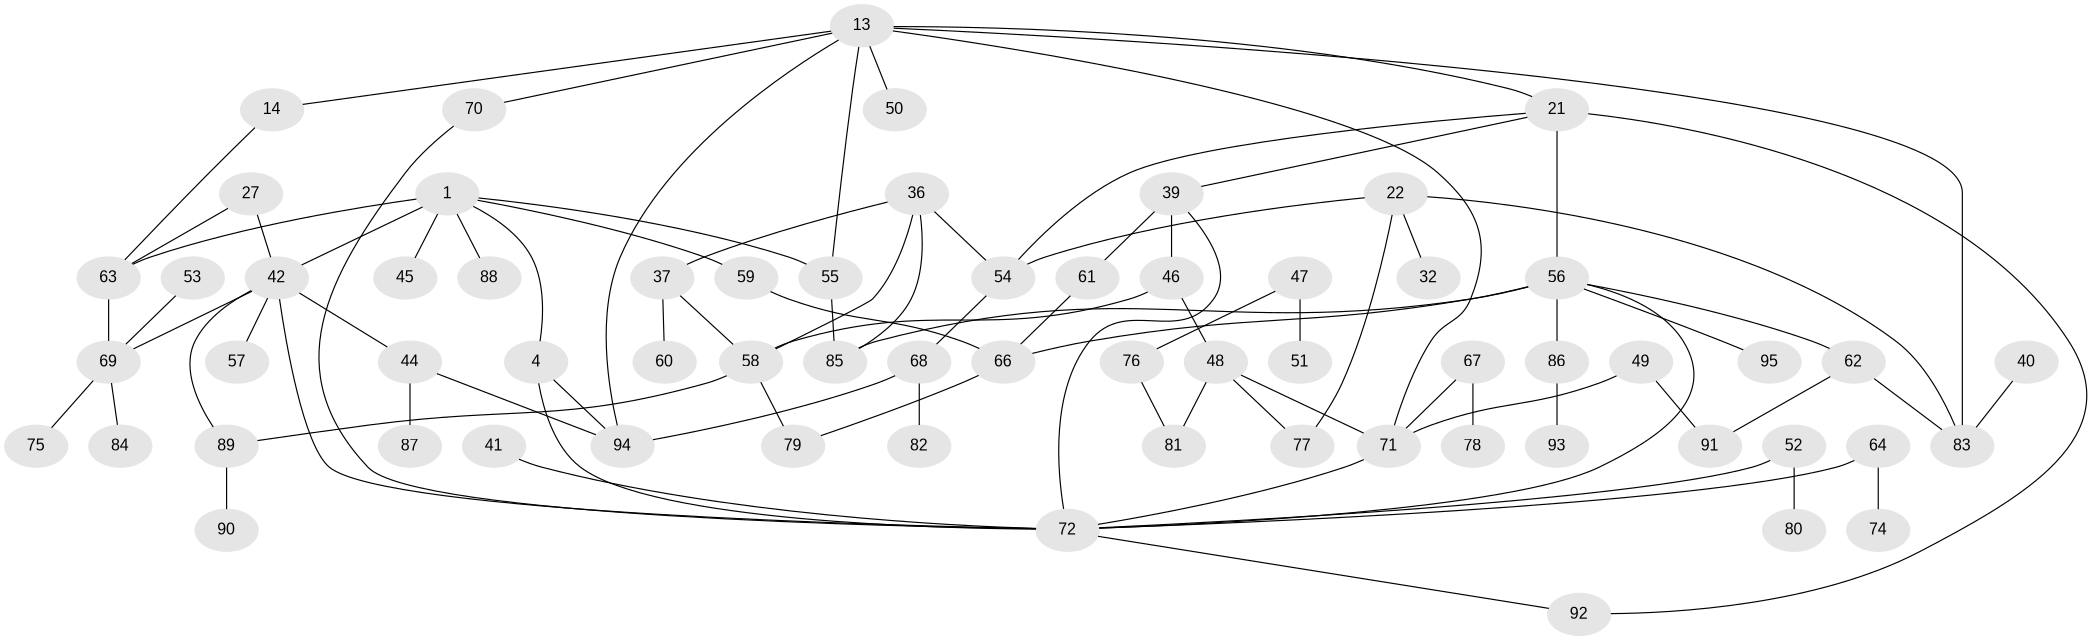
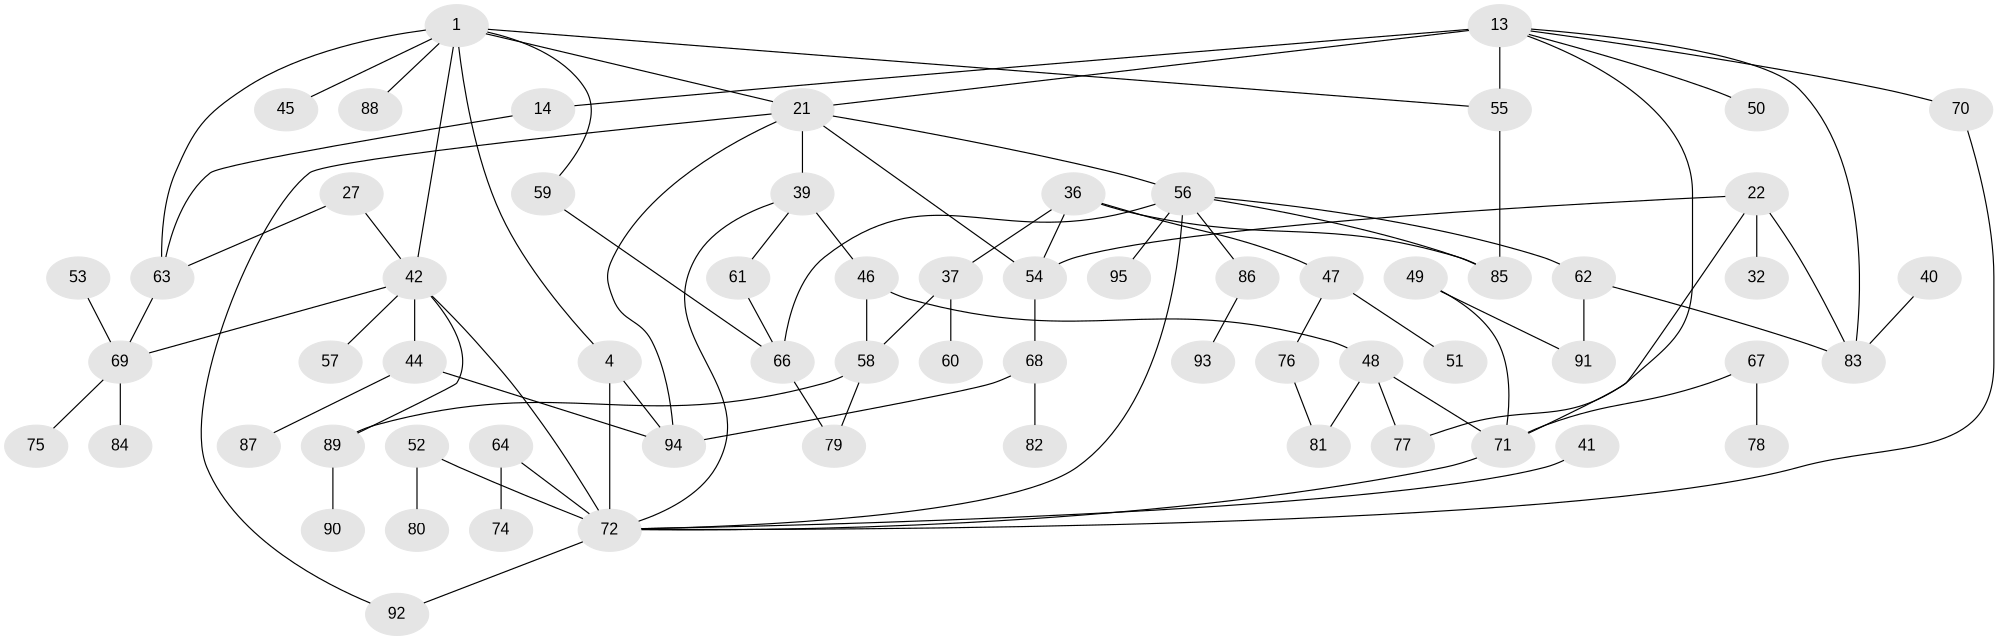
  graph {
    fontname="Liberation Sans"
    node [color=gray90 fontname="Liberation Sans" style=filled]
    edge [fontname="Liberation Sans"]
    1
    4
    21 [super="+20+8"]
    42 [super="+3"]
    45
    55
    59
    88 [super="+2+6+7+35"]
    63
    72 [super="+30+34+38"]
    94 [super="+43"]
    39 [super="+24"]
    54 [super="+10"]
    56
    92
    44 [super="+33"]
    57
    69 [super="+26+11"]
    89 [super="+28"]
    85
    66
    13 [super="+12"]
    14
    50
    70
    71 [super="+15"]
    83 [super="+25"]
    46
    61
    68
    86
    62
    95
    93
    22 [super="+19"]
    32
    77
    27
    36 [super="+31"]
    37
    47
    58
    60
    51
    76
    79
    48
    40
    41
    87
    75
    84
    90
    81
    49
    91
    52
    80
    53
    82
    64
    74
    67
    78
    1 -- 4
+   1 -- 21 [weight=2]
    1 -- 42 [weight=2]
    1 -- 45
    1 -- 55
    1 -- 59
    1 -- 88
    1 -- 63
    4 -- 72 [weight=2]
    4 -- 94
    21 -- 39
    21 -- 54
    21 -- 56
    21 -- 92
    42 -- 72
    42 -- 44 [weight=2]
    42 -- 57
    42 -- 69
    42 -- 89
    55 -- 85
    59 -- 66
    63 -- 69
    72 -- 92
    39 -- 72
    39 -- 46 [weight=2]
    39 -- 61
    54 -- 68
    56 -- 72
    56 -- 85
    56 -- 66
    56 -- 86
    56 -- 62
    56 -- 95
    44 -- 94 [weight=2]
    44 -- 87
    69 -- 75
    69 -- 84
    89 -- 90
    66 -- 79
    13 -- 21 [weight=2]
    13 -- 55 [weight=2]
-   13 -- 94
+   21 -- 94
    13 -- 14
    13 -- 50
    13 -- 70
    13 -- 71
    13 -- 83
    14 -- 63
    70 -- 72
    71 -- 72
    46 -- 58
    46 -- 48
    61 -- 66
    68 -- 94
    68 -- 82
    86 -- 93
    62 -- 83
    62 -- 91
    22 -- 54
    22 -- 83
    22 -- 32
    22 -- 77
    27 -- 42
    27 -- 63
    36 -- 54
    36 -- 85
    36 -- 37
-   36 -- 58
+   36 -- 47
    37 -- 58
    37 -- 60
    47 -- 51
    47 -- 76
    58 -- 89
    58 -- 79
    76 -- 81
    48 -- 71
    48 -- 77
    48 -- 81
    40 -- 83
    41 -- 72
    49 -- 71
    49 -- 91
    52 -- 72
    52 -- 80
    53 -- 69
    64 -- 72
    64 -- 74
    67 -- 71
    67 -- 78
  }
